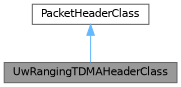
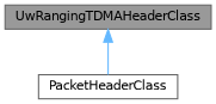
  digraph {
    node [color=gray40 fontname=Helvetica fontsize=10 shape=box style=filled]
    n1 [fillcolor=grey60 fontcolor=black height=0.2 label=UwRangingTDMAHeaderClass width=0.4]
    n2 [fillcolor=white height=0.2 label=PacketHeaderClass width=0.4]
-   n2 -> n1 [color=steelblue1 dir=back fontname=Helvetica fontsize=10 labelfontname=Helvetica labelfontsize=10 style=solid]
+   n1 -> n2 [color=steelblue1 dir=back fontname=Helvetica fontsize=10 labelfontname=Helvetica labelfontsize=10 style=solid]
  }
